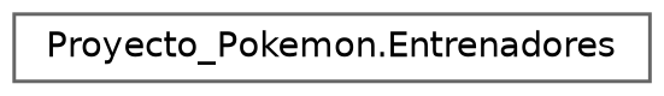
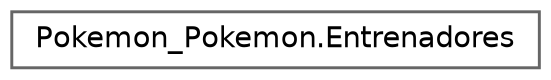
  digraph {
    rankdir=TB
-   n1 [color=grey40 fillcolor=white fontname=Helvetica fontsize=10 height=0.2 label="Proyecto_Pokemon.Entrenadores" shape=box style=filled width=0.4]
+   n1 [color=grey40 fillcolor=white fontname=Helvetica fontsize=10 height=0.2 label="Pokemon_Pokemon.Entrenadores" shape=box style=filled width=0.4]
  }
